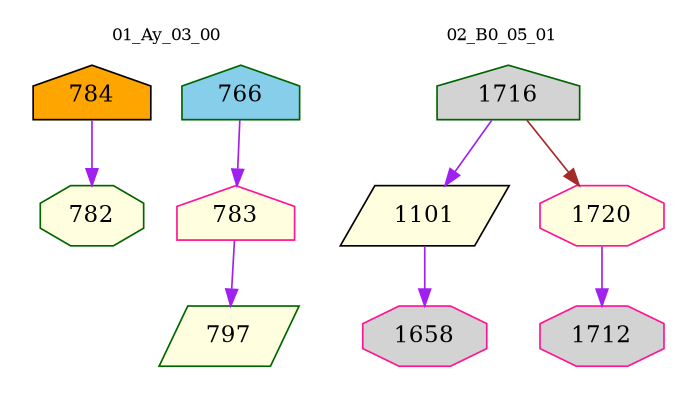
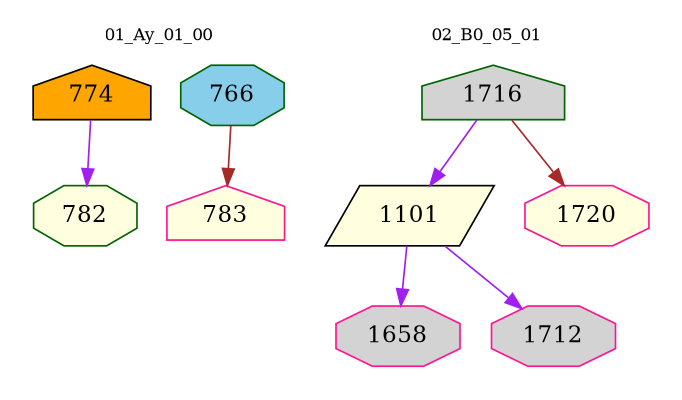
  digraph {
    node [color=darkgreen fillcolor=lightyellow shape=octagon style=filled]
    edge [color=purple]
-   n1 [fillcolor=skyblue label=766 shape=house]
-   n2 [color=black fillcolor=orange label=784 shape=house]
+   n1 [fillcolor=skyblue label=766]
+   n2 [color=black fillcolor=orange label=774 shape=house]
    n3 [color=deeppink label=783 shape=house]
    n4 [label=782]
-   n5 [label=797 shape=parallelogram]
    n6 [fillcolor=lightgrey label=1716 shape=house]
    n7 [color=black label=1101 shape=parallelogram]
    n8 [color=deeppink label=1720]
    n9 [color=deeppink fillcolor=lightgrey label=1658]
    n10 [color=deeppink fillcolor=lightgrey label=1712]
    subgraph cluster_1 {
      color=white
      fontsize=10
-     label="01_Ay_03_00"
+     label="01_Ay_01_00"
      n1
      n2
      n3
      n4
-     n5
    }
    subgraph cluster_2 {
      color=white
      fontsize=10
      label="02_B0_05_01"
      n6
      n7
      n8
      n9
      n10
    }
-   n1 -> n3
+   n1 -> n3 [color=brown]
    n2 -> n4
-   n3 -> n5
    n6 -> n7
    n6 -> n8 [color=brown]
    n7 -> n9
-   n8 -> n10
+   n7 -> n10
  }
